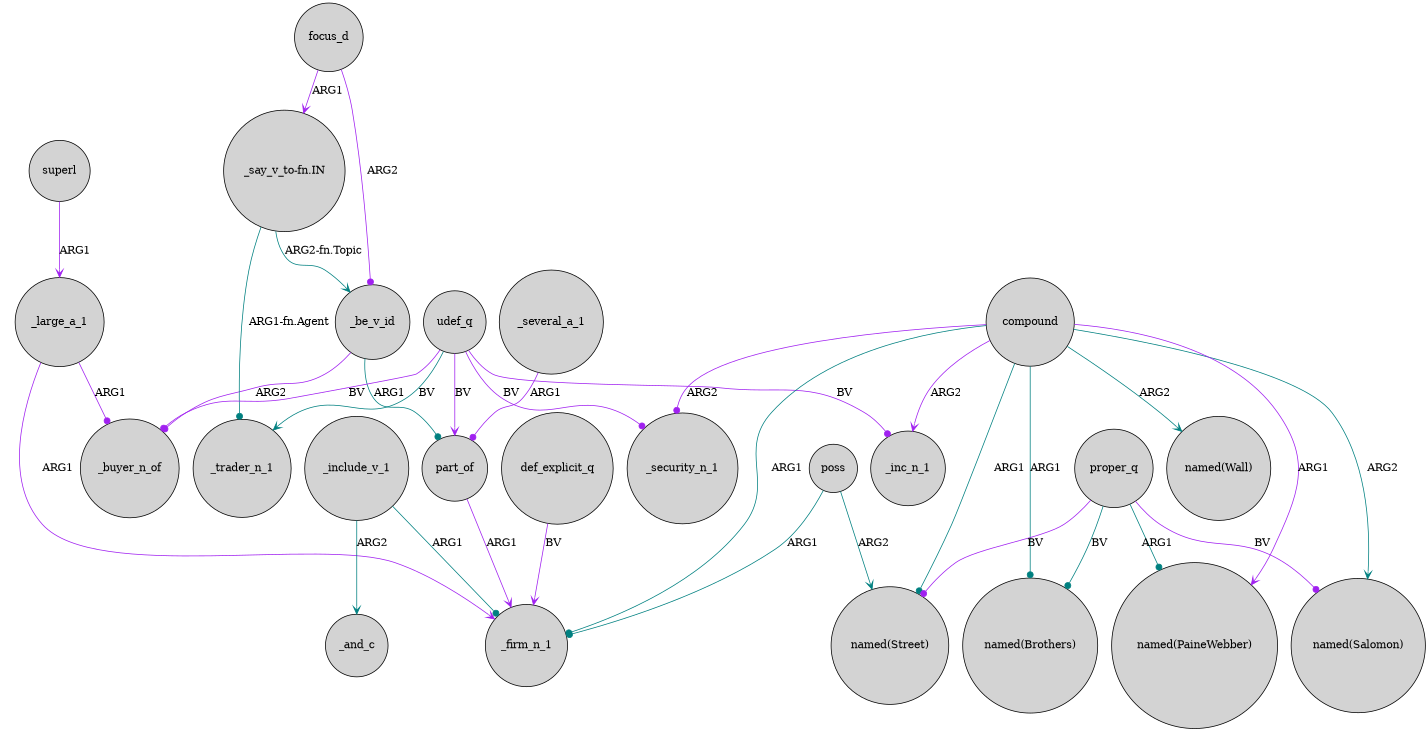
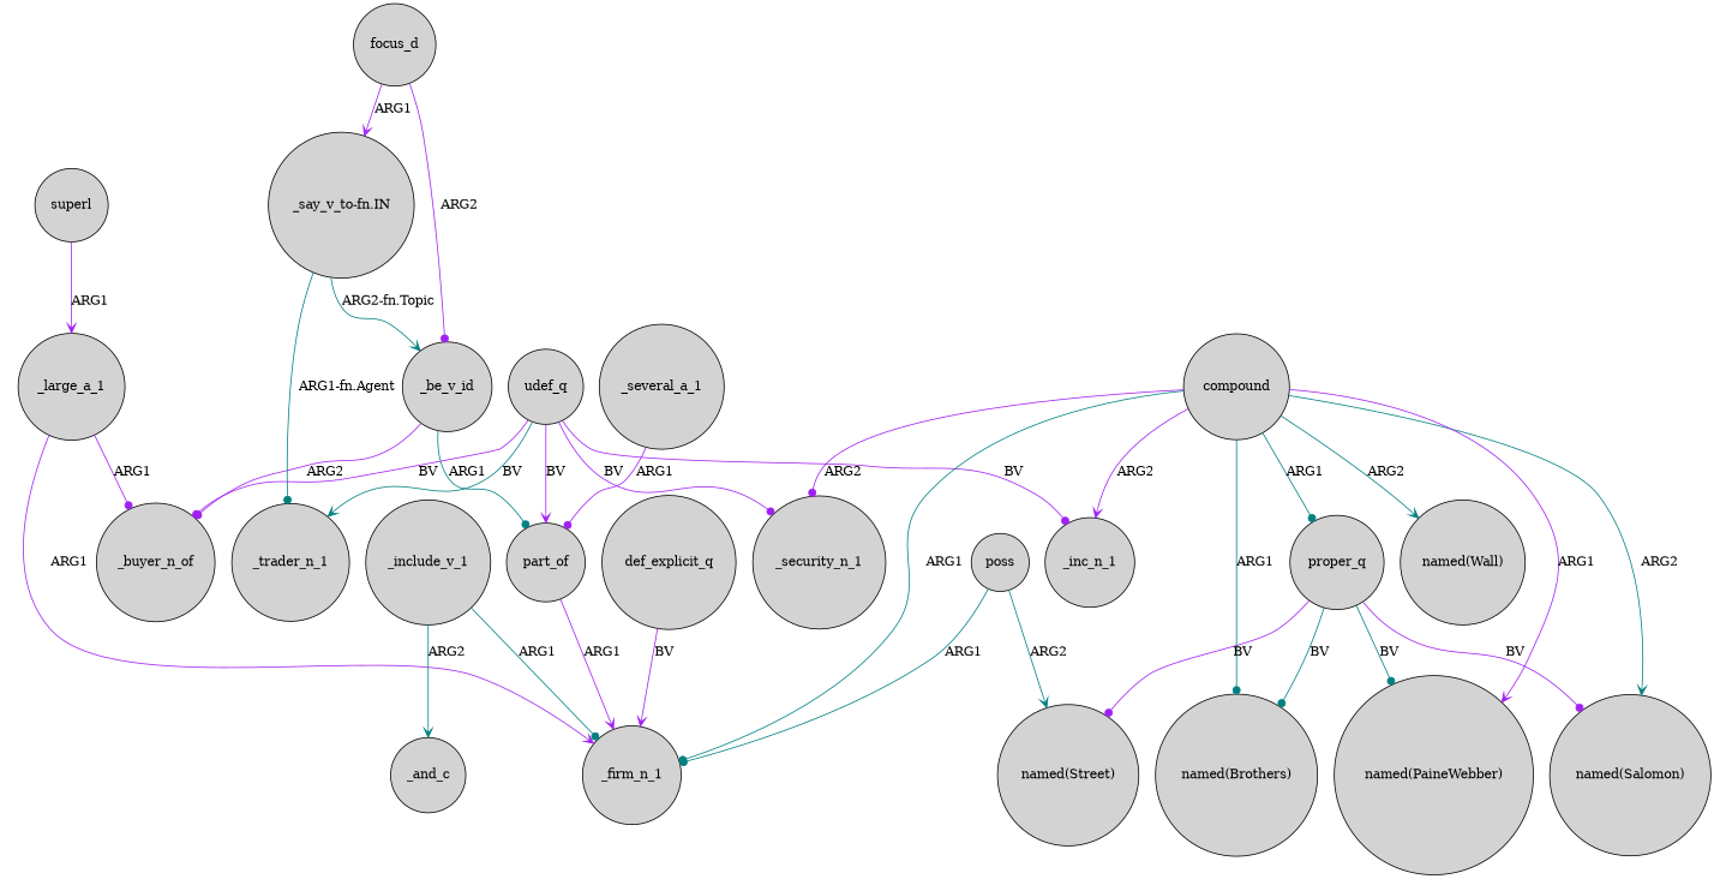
  digraph {
    node [shape=circle style=filled]
    edge [arrowhead=dot color=purple]
    focus_d
    _be_v_id
    "_say_v_to-fn.IN"
    part_of
    _buyer_n_of
    _trader_n_1
    _firm_n_1
    superl
    _large_a_1
    _include_v_1
    _and_c
    udef_q
    _inc_n_1
    _security_n_1
    compound
    "named(Street)"
    "named(Wall)"
    "named(Brothers)"
    "named(Salomon)"
    "named(PaineWebber)"
    proper_q
    _several_a_1
    def_explicit_q
    poss
    focus_d -> _be_v_id [label=ARG2]
    focus_d -> "_say_v_to-fn.IN" [arrowhead=vee label=ARG1]
    _be_v_id -> part_of [color=teal label=ARG1]
    _be_v_id -> _buyer_n_of [label=ARG2]
    "_say_v_to-fn.IN" -> _be_v_id [arrowhead=vee color=teal label="ARG2-fn.Topic"]
    "_say_v_to-fn.IN" -> _trader_n_1 [color=teal label="ARG1-fn.Agent"]
    part_of -> _firm_n_1 [arrowhead=vee label=ARG1]
    superl -> _large_a_1 [arrowhead=vee label=ARG1]
    _large_a_1 -> _buyer_n_of [label=ARG1]
    _large_a_1 -> _firm_n_1 [arrowhead=vee label=ARG1]
    _include_v_1 -> _firm_n_1 [color=teal label=ARG1]
    _include_v_1 -> _and_c [arrowhead=vee color=teal label=ARG2]
    udef_q -> part_of [arrowhead=vee label=BV]
    udef_q -> _buyer_n_of [label=BV]
    udef_q -> _trader_n_1 [arrowhead=vee color=teal label=BV]
    udef_q -> _inc_n_1 [label=BV]
    udef_q -> _security_n_1 [label=BV]
    compound -> _firm_n_1 [color=teal label=ARG1]
    compound -> _inc_n_1 [arrowhead=vee label=ARG2]
    compound -> _security_n_1 [label=ARG2]
-   compound -> "named(Street)" [color=teal label=ARG1]
+   compound -> proper_q [color=teal label=ARG1]
    compound -> "named(Wall)" [arrowhead=vee color=teal label=ARG2]
    compound -> "named(Brothers)" [color=teal label=ARG1]
    compound -> "named(Salomon)" [arrowhead=vee color=teal label=ARG2]
    compound -> "named(PaineWebber)" [arrowhead=vee label=ARG1]
    proper_q -> "named(Street)" [label=BV]
    proper_q -> "named(Brothers)" [color=teal label=BV]
    proper_q -> "named(Salomon)" [label=BV]
-   proper_q -> "named(PaineWebber)" [color=teal label=ARG1]
+   proper_q -> "named(PaineWebber)" [color=teal label=BV]
    _several_a_1 -> part_of [label=ARG1]
    def_explicit_q -> _firm_n_1 [arrowhead=vee label=BV]
    poss -> _firm_n_1 [color=teal label=ARG1]
    poss -> "named(Street)" [arrowhead=vee color=teal label=ARG2]
  }
